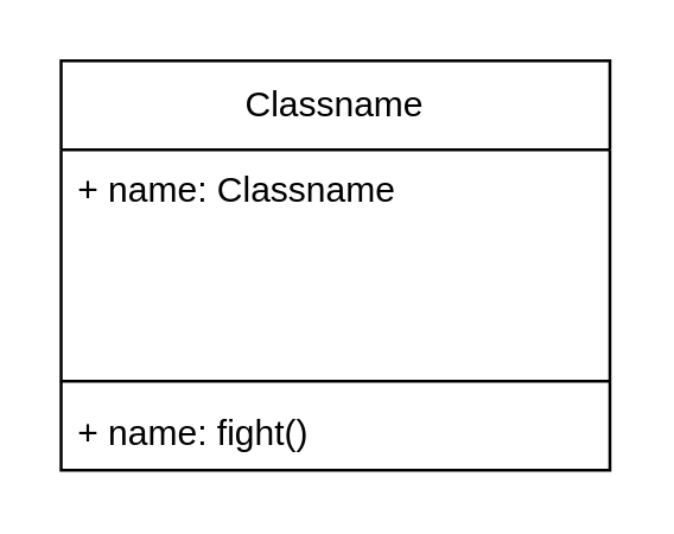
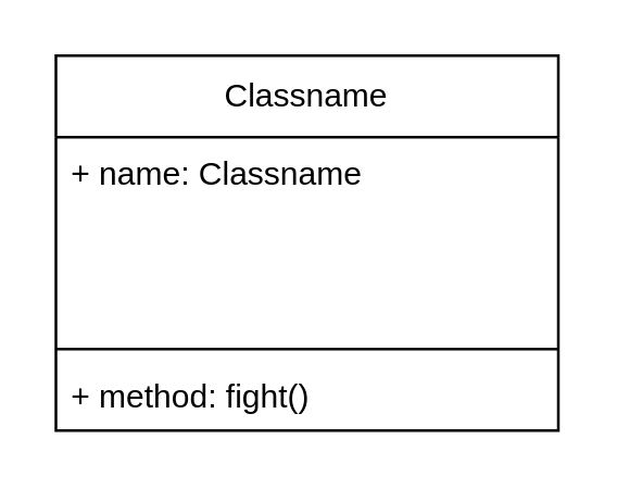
  <mxCell id="0" />
  <mxCell id="1" parent="0" />
  <mxCell id="2" value="Classname" style="swimlane;fontStyle=0;childLayout=stackLayout;horizontal=1;startSize=30;fillColor=none;horizontalStack=0;resizeParent=1;resizeParentMax=0;resizeLast=0;collapsible=1;marginBottom=0;whiteSpace=wrap;html=1;" vertex="1" parent="1"><mxGeometry x="20" y="20" width="185" height="138" as="geometry" /></mxCell>
  <mxCell id="3" value="+ name: Classname" style="text;strokeColor=none;fillColor=none;align=left;verticalAlign=top;spacingLeft=4;spacingRight=4;overflow=hidden;rotatable=0;points=[[0,0.5],[1,0.5]];portConstraint=eastwest;whiteSpace=wrap;html=1;" vertex="1" parent="2"><mxGeometry y="30" width="185" height="74" as="geometry" /></mxCell>
  <mxCell id="4" value="" style="line;strokeWidth=1;fillColor=none;align=left;verticalAlign=middle;spacingTop=-1;spacingLeft=3;spacingRight=3;rotatable=0;labelPosition=right;points=[];portConstraint=eastwest;strokeColor=inherit;" vertex="1" parent="2"><mxGeometry y="104" width="185" height="8" as="geometry" /></mxCell>
- <mxCell id="5" value="+ name: fight()" style="text;strokeColor=none;fillColor=none;align=left;verticalAlign=top;spacingLeft=4;spacingRight=4;overflow=hidden;rotatable=0;points=[[0,0.5],[1,0.5]];portConstraint=eastwest;whiteSpace=wrap;html=1;" vertex="1" parent="2"><mxGeometry y="112" width="185" height="26" as="geometry" /></mxCell>
+ <mxCell id="5" value="+ method: fight()" style="text;strokeColor=none;fillColor=none;align=left;verticalAlign=top;spacingLeft=4;spacingRight=4;overflow=hidden;rotatable=0;points=[[0,0.5],[1,0.5]];portConstraint=eastwest;whiteSpace=wrap;html=1;" vertex="1" parent="2"><mxGeometry y="112" width="185" height="26" as="geometry" /></mxCell>
